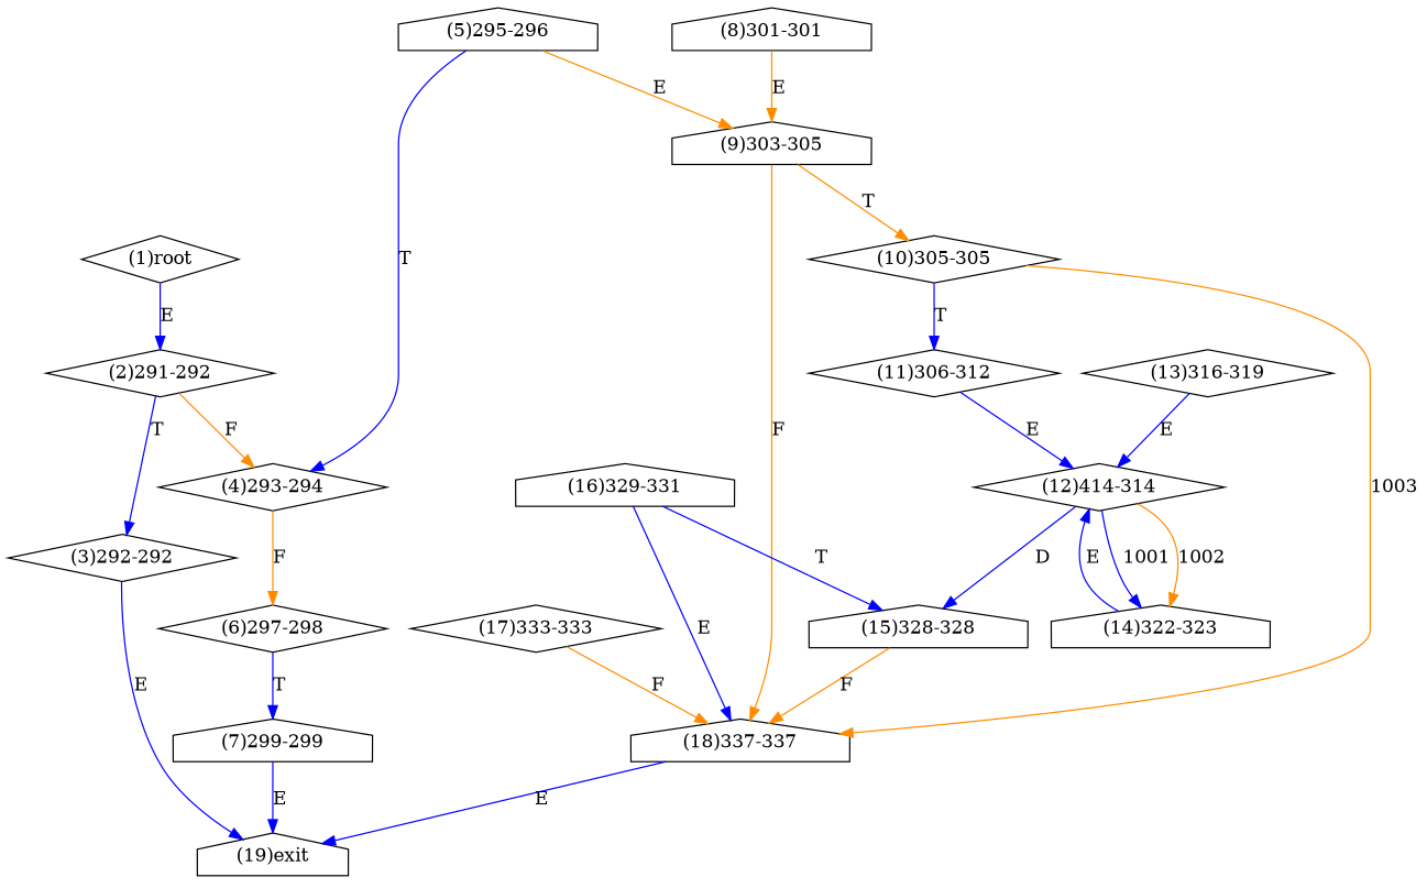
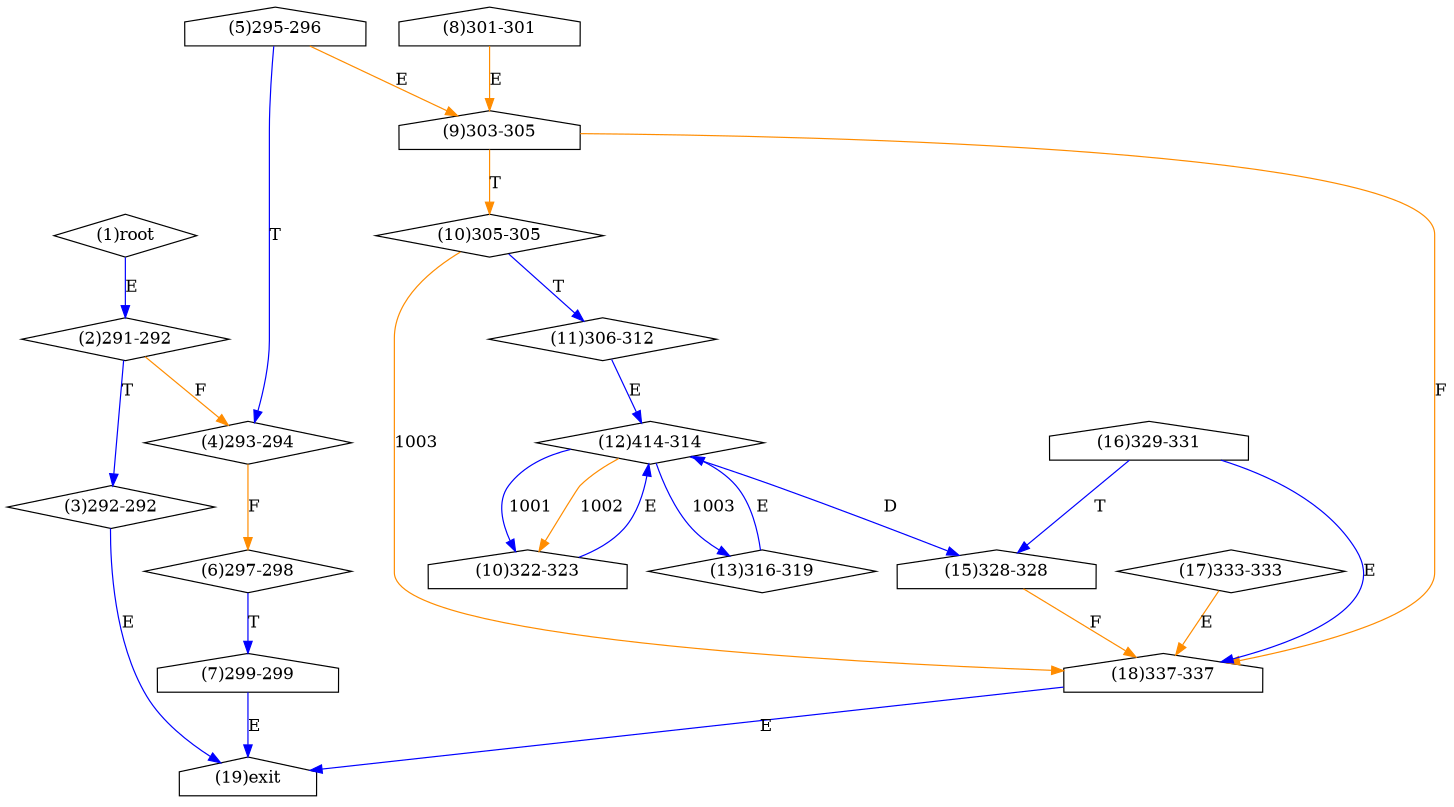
  digraph {
    node [shape=diamond]
    edge [color=blue]
    n1 [label="(1)root"]
    n2 [label="(2)291-292"]
    n3 [label="(3)292-292"]
    n4 [label="(4)293-294"]
    n5 [label="(19)exit" shape=house]
    n6 [label="(6)297-298"]
    n7 [label="(5)295-296" shape=house]
    n8 [label="(9)303-305" shape=house]
    n9 [label="(7)299-299" shape=house]
    n10 [label="(10)305-305"]
    n11 [label="(18)337-337" shape=house]
    n12 [label="(8)301-301" shape=house]
    n13 [label="(11)306-312"]
    n14 [label="(12)414-314"]
    n15 [label="(13)316-319"]
-   n16 [label="(14)322-323" shape=house]
+   n16 [label="(10)322-323" shape=house]
    n17 [label="(15)328-328" shape=house]
    n18 [label="(16)329-331" shape=house]
    n19 [label="(17)333-333"]
    n1 -> n2 [label=E]
    n2 -> n3 [label=T]
    n2 -> n4 [color=darkorange label=F]
    n3 -> n5 [label=E]
    n4 -> n6 [color=darkorange label=F]
    n6 -> n9 [label=T]
    n7 -> n4 [label=T]
    n7 -> n8 [color=darkorange label=E]
    n8 -> n10 [color=darkorange label=T]
    n8 -> n11 [color=darkorange label=F]
    n9 -> n5 [label=E]
    n10 -> n11 [color=darkorange label=1003]
    n10 -> n13 [label=T]
    n11 -> n5 [label=E]
    n12 -> n8 [color=darkorange label=E]
    n13 -> n14 [label=E]
+   n14 -> n15 [label=1003]
    n14 -> n16 [label=1001]
    n14 -> n16 [color=darkorange label=1002]
    n14 -> n17 [label=D]
    n15 -> n14 [label=E]
    n16 -> n14 [label=E]
    n17 -> n11 [color=darkorange label=F]
    n18 -> n11 [label=E]
    n18 -> n17 [label=T]
-   n19 -> n11 [color=darkorange label=F]
+   n19 -> n11 [color=darkorange label=E]
  }
